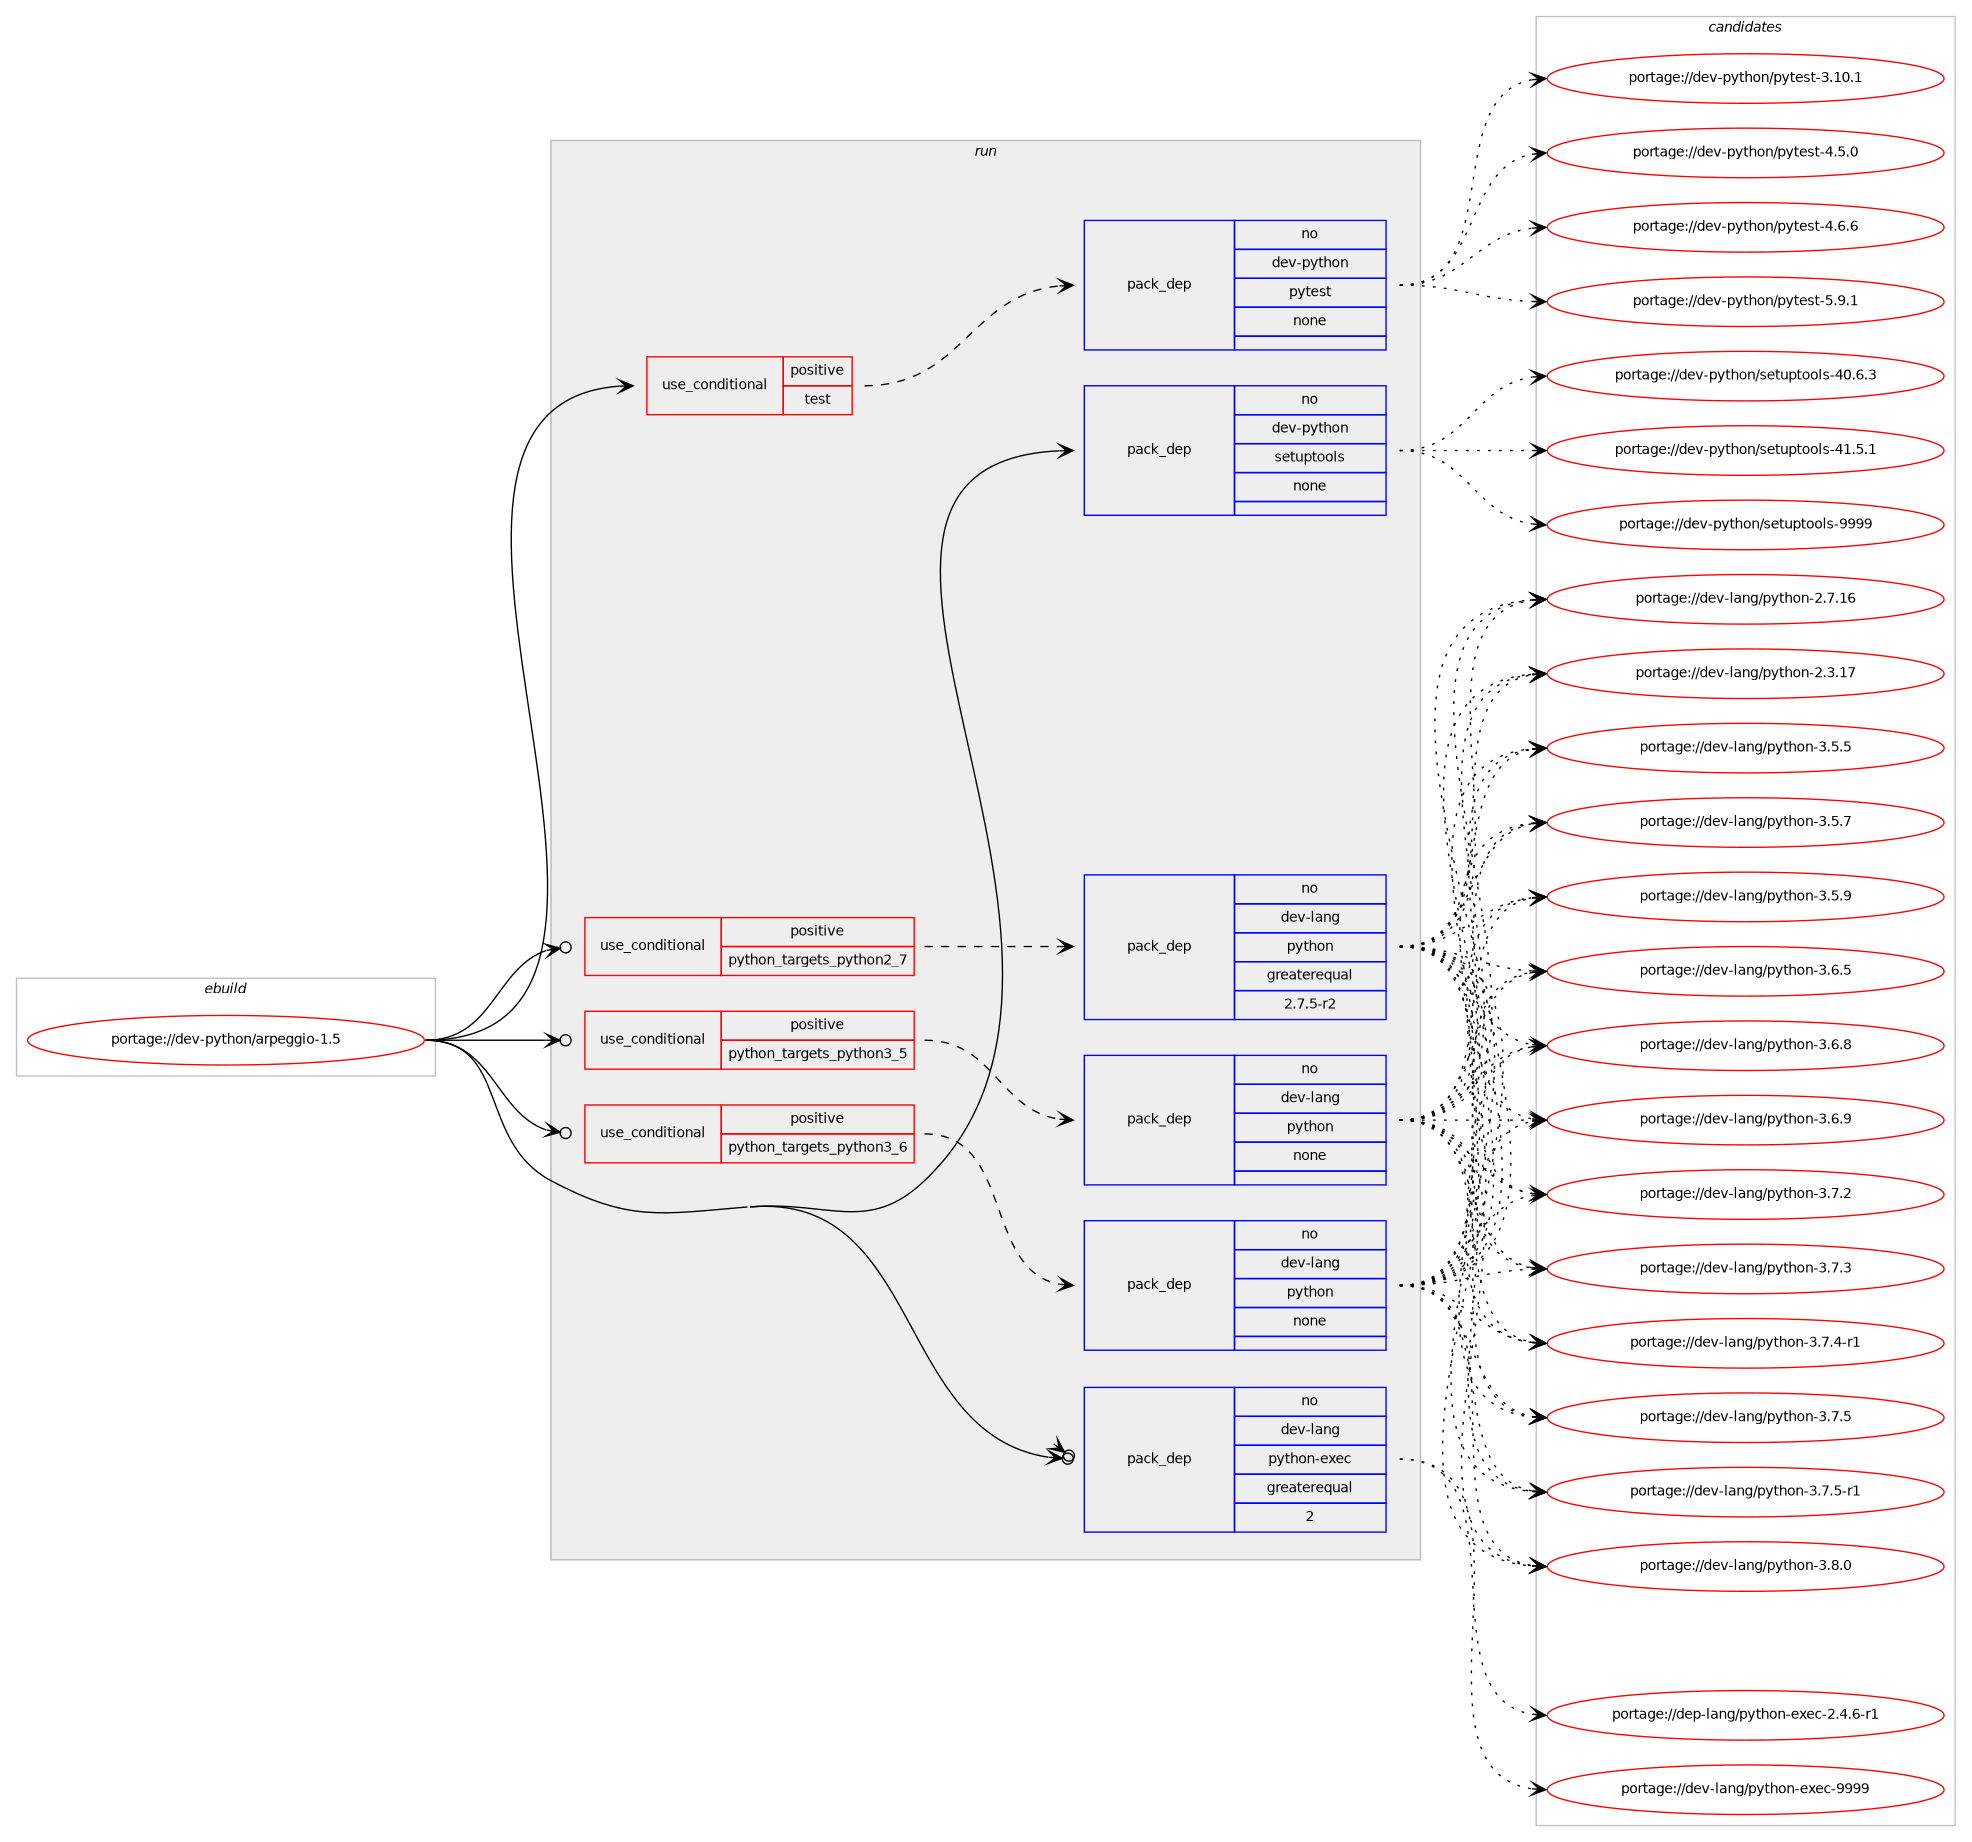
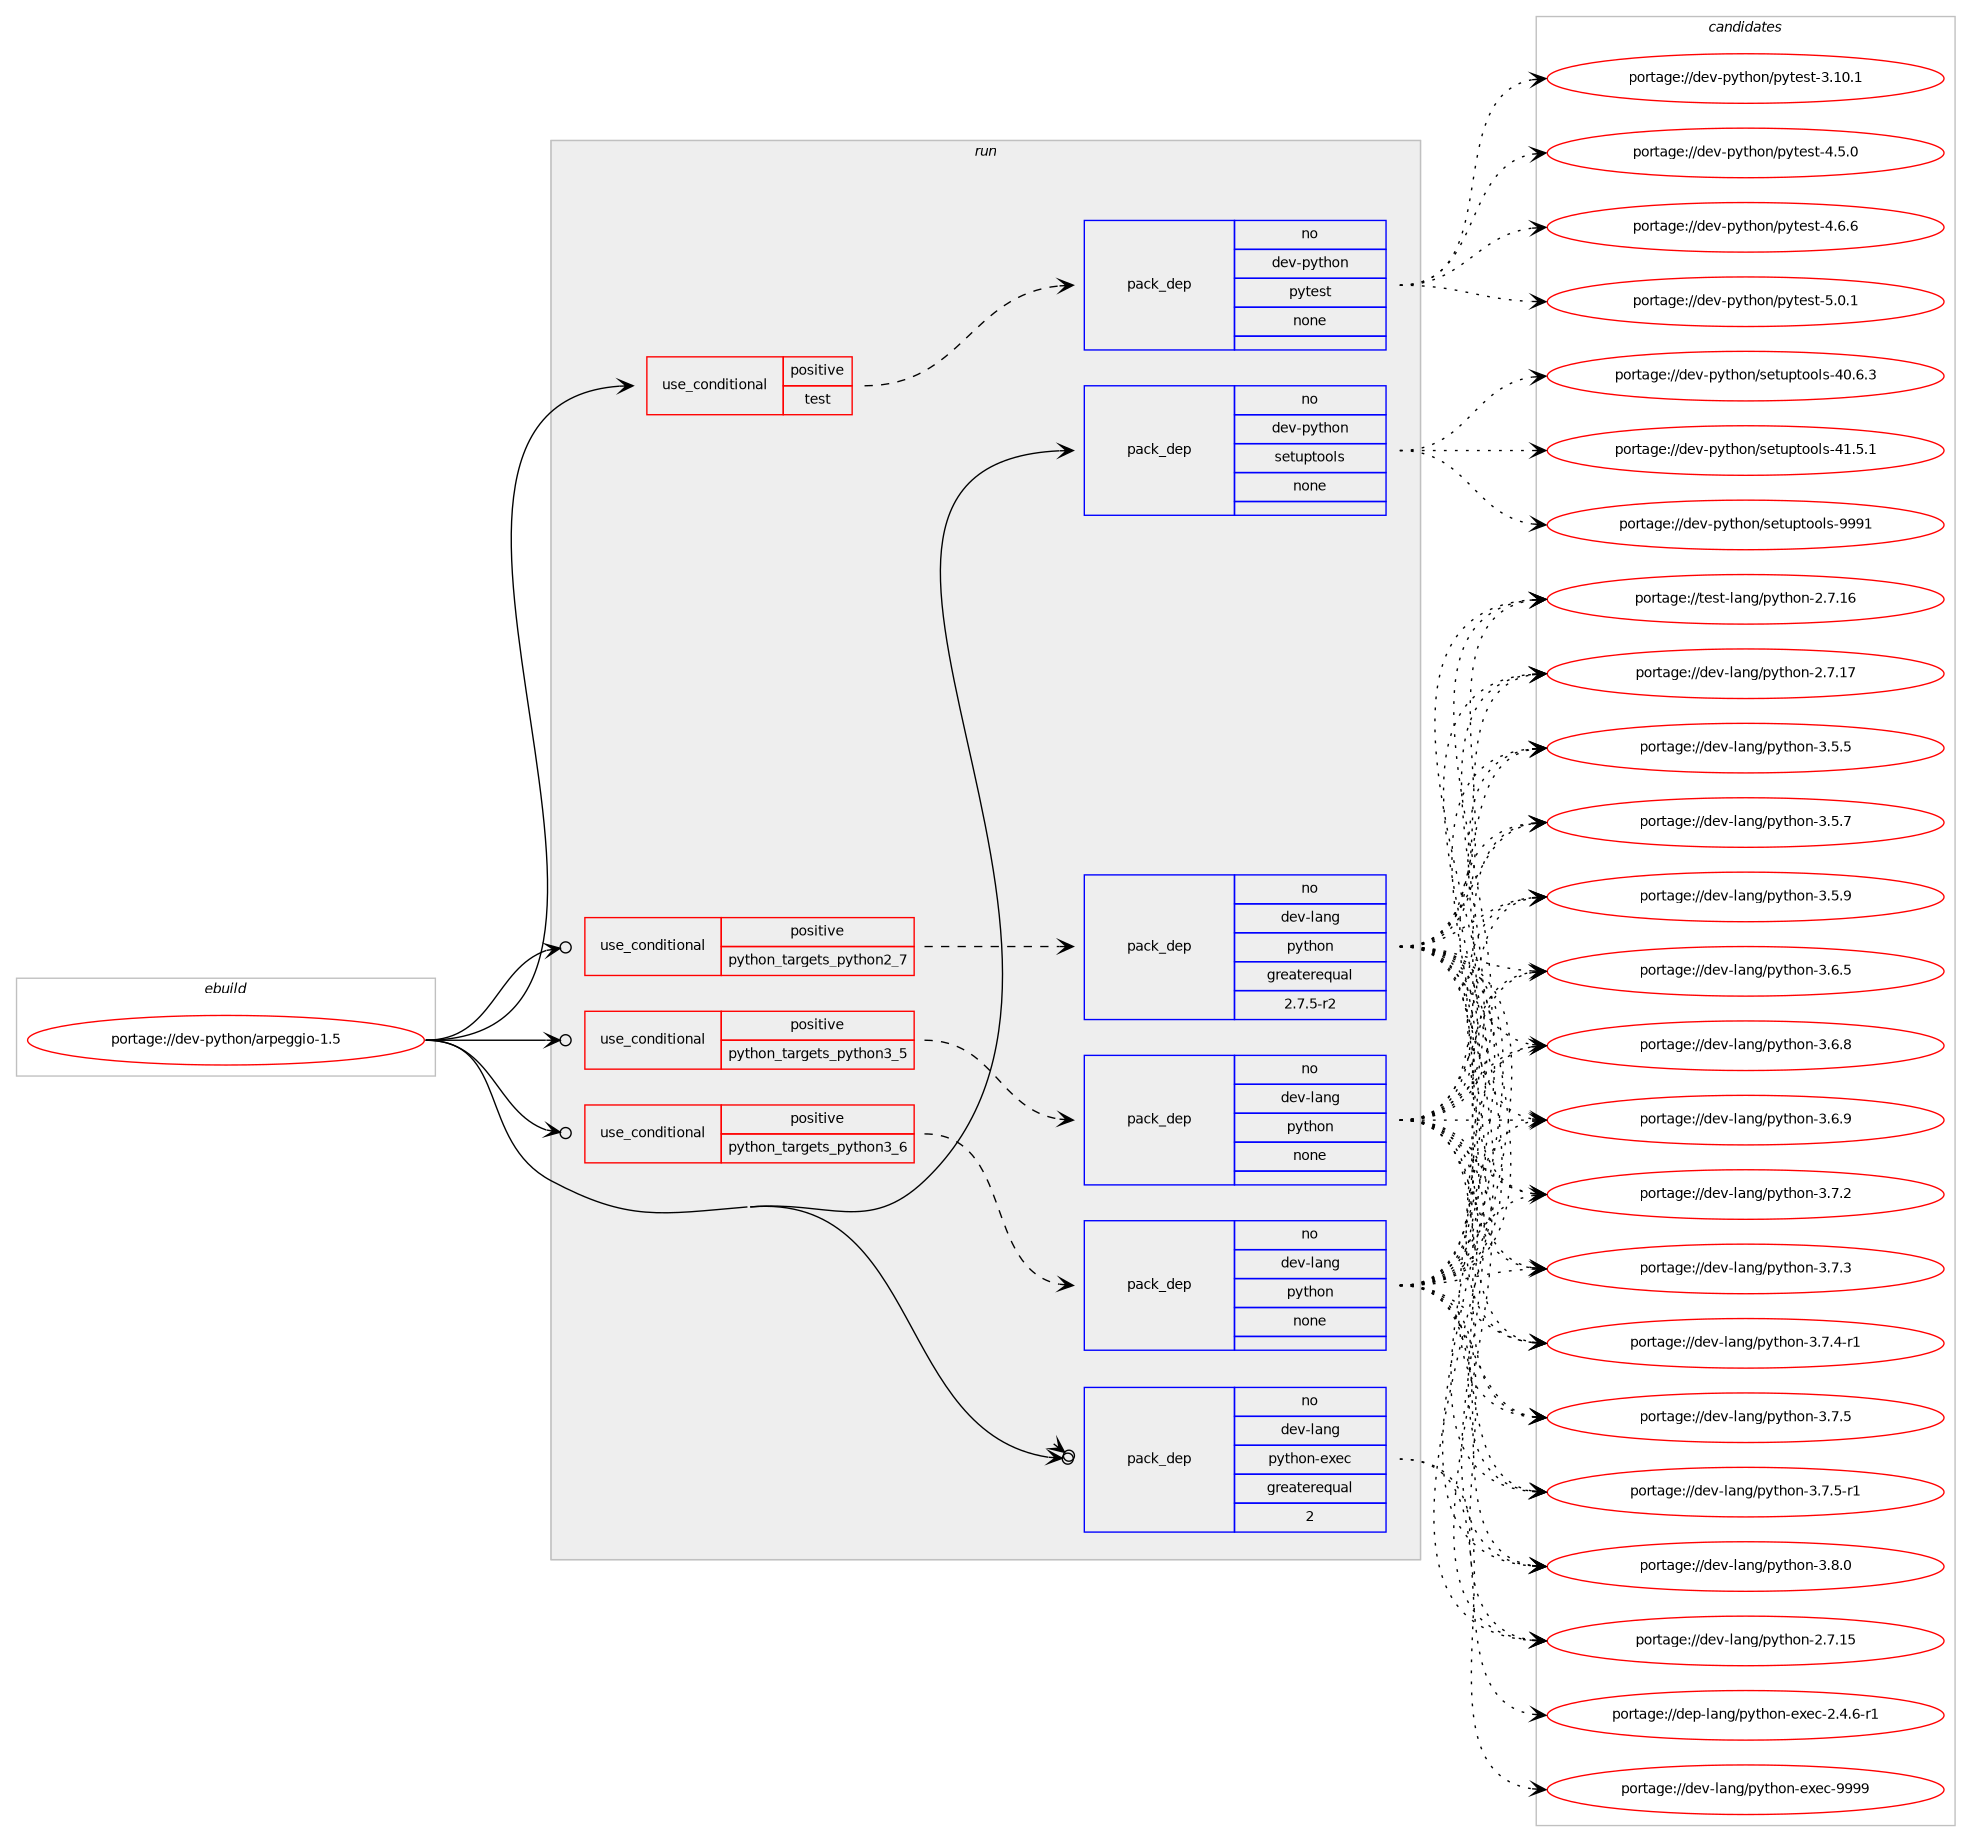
  digraph {
    compound=true
    concentrate=true
    fontname=Helvetica
    fontsize=10
    newrank=true
    rankdir=LR
    ranksep=1.5
    node [color=red fontname=Helvetica fontsize=10]
    edge [arrowhead=vee headport=w style=dotted tailport=e weight=100]
    n1 [label="portage://dev-python/arpeggio-1.5" width=4]
    n2 [color=blue label=<<TABLE BORDER="0" CELLBORDER="1" CELLSPACING="0" CELLPADDING="4" WIDTH="220"><TR><TD ROWSPAN="6" CELLPADDING="30">pack_dep</TD></TR><TR><TD WIDTH="110">no</TD></TR><TR><TD>dev-python</TD></TR><TR><TD>pytest</TD></TR><TR><TD>none</TD></TR><TR><TD></TD></TR></TABLE>> shape=none]
    n3 [label=<<TABLE BORDER="0" CELLBORDER="1" CELLSPACING="0" CELLPADDING="4"><TR><TD ROWSPAN="3" CELLPADDING="10">use_conditional</TD></TR><TR><TD>positive</TD></TR><TR><TD>test</TD></TR></TABLE>> shape=none]
    n4 [color=blue label=<<TABLE BORDER="0" CELLBORDER="1" CELLSPACING="0" CELLPADDING="4" WIDTH="220"><TR><TD ROWSPAN="6" CELLPADDING="30">pack_dep</TD></TR><TR><TD WIDTH="110">no</TD></TR><TR><TD>dev-python</TD></TR><TR><TD>setuptools</TD></TR><TR><TD>none</TD></TR><TR><TD></TD></TR></TABLE>> shape=none]
    n5 [color=blue label=<<TABLE BORDER="0" CELLBORDER="1" CELLSPACING="0" CELLPADDING="4" WIDTH="220"><TR><TD ROWSPAN="6" CELLPADDING="30">pack_dep</TD></TR><TR><TD WIDTH="110">no</TD></TR><TR><TD>dev-lang</TD></TR><TR><TD>python</TD></TR><TR><TD>greaterequal</TD></TR><TR><TD>2.7.5-r2</TD></TR></TABLE>> shape=none]
    n6 [label=<<TABLE BORDER="0" CELLBORDER="1" CELLSPACING="0" CELLPADDING="4"><TR><TD ROWSPAN="3" CELLPADDING="10">use_conditional</TD></TR><TR><TD>positive</TD></TR><TR><TD>python_targets_python2_7</TD></TR></TABLE>> shape=none]
    n7 [color=blue label=<<TABLE BORDER="0" CELLBORDER="1" CELLSPACING="0" CELLPADDING="4" WIDTH="220"><TR><TD ROWSPAN="6" CELLPADDING="30">pack_dep</TD></TR><TR><TD WIDTH="110">no</TD></TR><TR><TD>dev-lang</TD></TR><TR><TD>python</TD></TR><TR><TD>none</TD></TR><TR><TD></TD></TR></TABLE>> shape=none]
    n8 [label=<<TABLE BORDER="0" CELLBORDER="1" CELLSPACING="0" CELLPADDING="4"><TR><TD ROWSPAN="3" CELLPADDING="10">use_conditional</TD></TR><TR><TD>positive</TD></TR><TR><TD>python_targets_python3_5</TD></TR></TABLE>> shape=none]
    n9 [color=blue label=<<TABLE BORDER="0" CELLBORDER="1" CELLSPACING="0" CELLPADDING="4" WIDTH="220"><TR><TD ROWSPAN="6" CELLPADDING="30">pack_dep</TD></TR><TR><TD WIDTH="110">no</TD></TR><TR><TD>dev-lang</TD></TR><TR><TD>python</TD></TR><TR><TD>none</TD></TR><TR><TD></TD></TR></TABLE>> shape=none]
    n10 [label=<<TABLE BORDER="0" CELLBORDER="1" CELLSPACING="0" CELLPADDING="4"><TR><TD ROWSPAN="3" CELLPADDING="10">use_conditional</TD></TR><TR><TD>positive</TD></TR><TR><TD>python_targets_python3_6</TD></TR></TABLE>> shape=none]
    n11 [color=blue label=<<TABLE BORDER="0" CELLBORDER="1" CELLSPACING="0" CELLPADDING="4" WIDTH="220"><TR><TD ROWSPAN="6" CELLPADDING="30">pack_dep</TD></TR><TR><TD WIDTH="110">no</TD></TR><TR><TD>dev-lang</TD></TR><TR><TD>python-exec</TD></TR><TR><TD>greaterequal</TD></TR><TR><TD>2</TD></TR></TABLE>> shape=none]
    n12 [label="portage://dev-python/pytest-3.10.1" width=4]
    n13 [label="portage://dev-python/pytest-4.5.0" width=4]
    n14 [label="portage://dev-python/pytest-4.6.6" width=4]
-   n15 [label="portage://dev-python/pytest-5.9.1" width=4]
+   n15 [label="portage://dev-python/pytest-5.0.1" width=4]
    n16 [label="portage://dev-python/setuptools-40.6.3" width=4]
    n17 [label="portage://dev-python/setuptools-41.5.1" width=4]
-   n18 [label="portage://dev-python/setuptools-9999" width=4]
-   n20 [label="portage://dev-lang/python-2.7.16" width=4]
-   n21 [label="portage://dev-lang/python-2.3.17" width=4]
+   n18 [label="portage://dev-python/setuptools-9991" width=4]
+   n19 [label="portage://dev-lang/python-2.7.15" width=4]
+   n20 [label="portage://test-lang/python-2.7.16" width=4]
+   n21 [label="portage://dev-lang/python-2.7.17" width=4]
    n22 [label="portage://dev-lang/python-3.5.5" width=4]
    n23 [label="portage://dev-lang/python-3.5.7" width=4]
    n24 [label="portage://dev-lang/python-3.5.9" width=4]
    n25 [label="portage://dev-lang/python-3.6.5" width=4]
    n26 [label="portage://dev-lang/python-3.6.8" width=4]
    n27 [label="portage://dev-lang/python-3.6.9" width=4]
    n28 [label="portage://dev-lang/python-3.7.2" width=4]
    n29 [label="portage://dev-lang/python-3.7.3" width=4]
    n30 [label="portage://dev-lang/python-3.7.4-r1" width=4]
    n31 [label="portage://dev-lang/python-3.7.5" width=4]
    n32 [label="portage://dev-lang/python-3.7.5-r1" width=4]
    n33 [label="portage://dev-lang/python-3.8.0" width=4]
    n34 [label="portage://dep-lang/python-exec-2.4.6-r1" width=4]
    n35 [label="portage://dev-lang/python-exec-9999" width=4]
    subgraph cluster_1 {
      color=gray
      label=<<i>ebuild</i>>
      rank=same
      n1
    }
    subgraph cluster_2 {
      color=gray
      label=<<i>dependencies</i>>
      subgraph cluster_3 {
        color=gray
        fillcolor="#eeeeee"
        label=<<i>compile</i>>
        style=filled
        subgraph sub_4 {
          color=gray
          fillcolor="#eeeeee"
          label=<<i>compile</i>>
          style=filled
          n3
          subgraph sub_5 {
            color=gray
            fillcolor="#eeeeee"
            label=<<i>compile</i>>
            style=filled
            n2
          }
        }
        subgraph sub_6 {
          color=gray
          fillcolor="#eeeeee"
          label=<<i>compile</i>>
          style=filled
          n4
        }
      }
      subgraph cluster_7 {
        color=gray
        fillcolor="#eeeeee"
        label=<<i>compile and run</i>>
        style=filled
        subgraph sub_8 {
          color=gray
          fillcolor="#eeeeee"
          label=<<i>compile and run</i>>
          style=filled
          n6
          subgraph sub_9 {
            color=gray
            fillcolor="#eeeeee"
            label=<<i>compile and run</i>>
            style=filled
            n5
          }
        }
        subgraph sub_10 {
          color=gray
          fillcolor="#eeeeee"
          label=<<i>compile and run</i>>
          style=filled
          n8
          subgraph sub_11 {
            color=gray
            fillcolor="#eeeeee"
            label=<<i>compile and run</i>>
            style=filled
            n7
          }
        }
        subgraph sub_12 {
          color=gray
          fillcolor="#eeeeee"
          label=<<i>compile and run</i>>
          style=filled
          n10
          subgraph sub_13 {
            color=gray
            fillcolor="#eeeeee"
            label=<<i>compile and run</i>>
            style=filled
            n9
          }
        }
        subgraph sub_14 {
          color=gray
          fillcolor="#eeeeee"
          label=<<i>compile and run</i>>
          style=filled
          n11
        }
      }
      subgraph cluster_15 {
        color=gray
        fillcolor="#eeeeee"
        label=<<i>run</i>>
        style=filled
      }
    }
    subgraph cluster_16 {
      color=gray
      label=<<i>candidates</i>>
      rank=same
      subgraph sub_17 {
        color=black
        label=<<i>candidates</i>>
        nodesep=1
        rank=same
        n12
        n13
        n14
        n15
      }
      subgraph sub_18 {
        color=black
        label=<<i>candidates</i>>
        nodesep=1
        rank=same
        n16
        n17
        n18
      }
      subgraph sub_19 {
        color=black
        label=<<i>candidates</i>>
        nodesep=1
        rank=same
+       n19
        n20
        n21
        n22
        n23
        n24
        n25
        n26
        n27
        n28
        n29
        n30
        n31
        n32
        n33
      }
      subgraph sub_20 {
        color=black
        label=<<i>candidates</i>>
        nodesep=1
        rank=same
+       n19
        n20
        n21
        n22
        n23
        n24
        n25
        n26
        n27
        n28
        n29
        n30
        n31
        n32
        n33
      }
      subgraph sub_21 {
        color=black
        label=<<i>candidates</i>>
        nodesep=1
        rank=same
+       n19
        n20
        n21
        n22
        n23
        n24
        n25
        n26
        n27
        n28
        n29
        n30
        n31
        n32
        n33
      }
      subgraph sub_22 {
        color=black
        label=<<i>candidates</i>>
        nodesep=1
        rank=same
        n34
        n35
      }
    }
    n1 -> n3 [style=solid weight=20]
    n1 -> n4 [style=solid weight=20]
    n1 -> n6 [arrowhead=odotvee style=solid weight=20]
    n1 -> n8 [arrowhead=odotvee style=solid weight=20]
    n1 -> n10 [arrowhead=odotvee style=solid weight=20]
    n1 -> n11 [arrowhead=odotvee style=solid weight=20]
    n2 -> n12
    n2 -> n13
    n2 -> n14
    n2 -> n15
    n3 -> n2 [style=dashed weight=20]
    n4 -> n16
    n4 -> n17
    n4 -> n18
+   n5 -> n19
    n5 -> n20
    n5 -> n21
    n5 -> n22
    n5 -> n23
    n5 -> n24
    n5 -> n25
    n5 -> n26
    n5 -> n27
    n5 -> n28
    n5 -> n29
    n5 -> n30
    n5 -> n31
    n5 -> n32
    n5 -> n33
    n6 -> n5 [style=dashed weight=20]
+   n7 -> n19
    n7 -> n20
    n7 -> n21
    n7 -> n22
    n7 -> n23
    n7 -> n24
    n7 -> n25
    n7 -> n26
    n7 -> n27
    n7 -> n28
    n7 -> n29
    n7 -> n30
    n7 -> n31
    n7 -> n32
    n7 -> n33
    n8 -> n7 [style=dashed weight=20]
+   n9 -> n19
    n9 -> n20
    n9 -> n21
    n9 -> n22
    n9 -> n23
    n9 -> n24
    n9 -> n25
    n9 -> n26
    n9 -> n27
    n9 -> n28
    n9 -> n29
    n9 -> n30
    n9 -> n31
    n9 -> n32
    n9 -> n33
    n10 -> n9 [style=dashed weight=20]
    n11 -> n34
    n11 -> n35
  }
